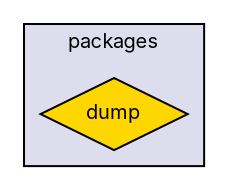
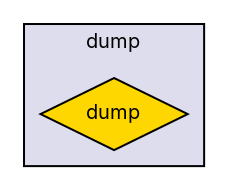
  digraph {
    compound=true
    fontname=Inter
    n1 [fillcolor=gold fontname=Inter fontsize=10 label=dump pencolor=black shape=diamond style=filled]
    subgraph cluster_1 {
      bgcolor="#ddddee"
      fontsize=10
-     label=packages
+     label=dump
      pencolor=black
      n1
    }
  }
